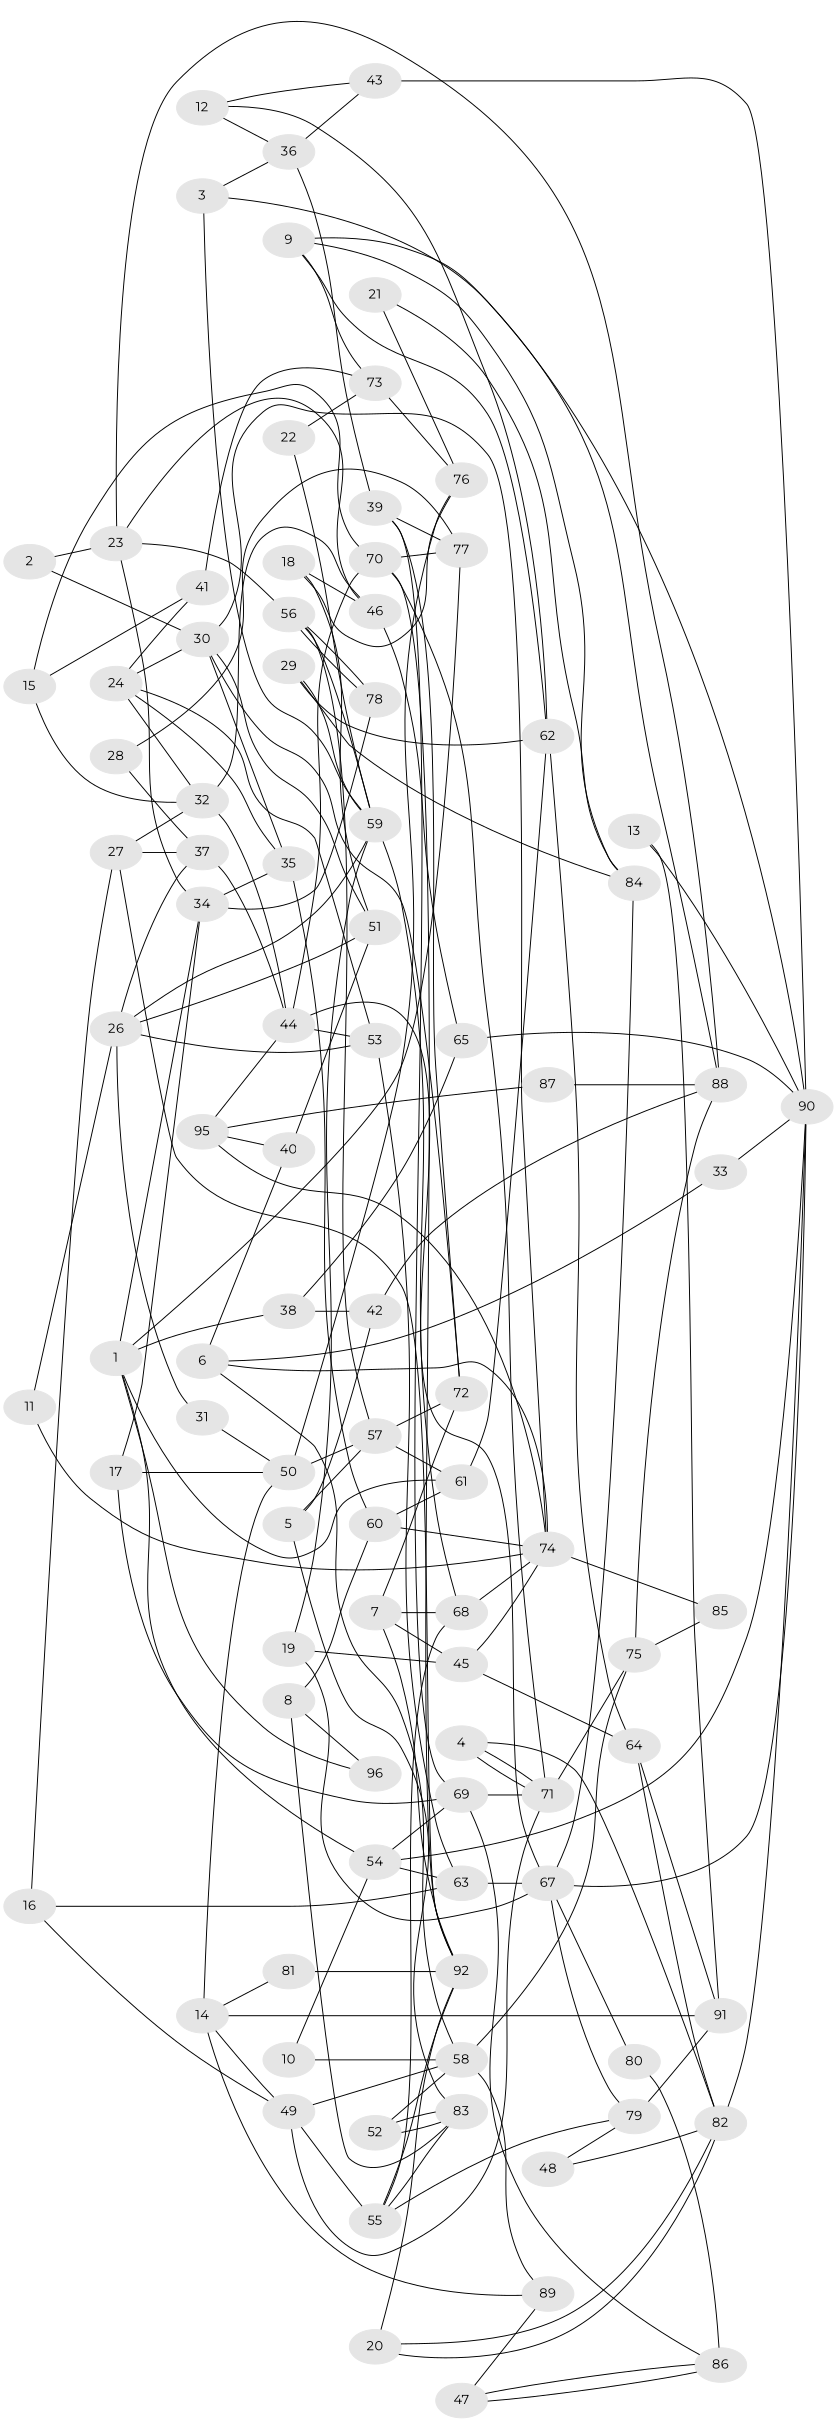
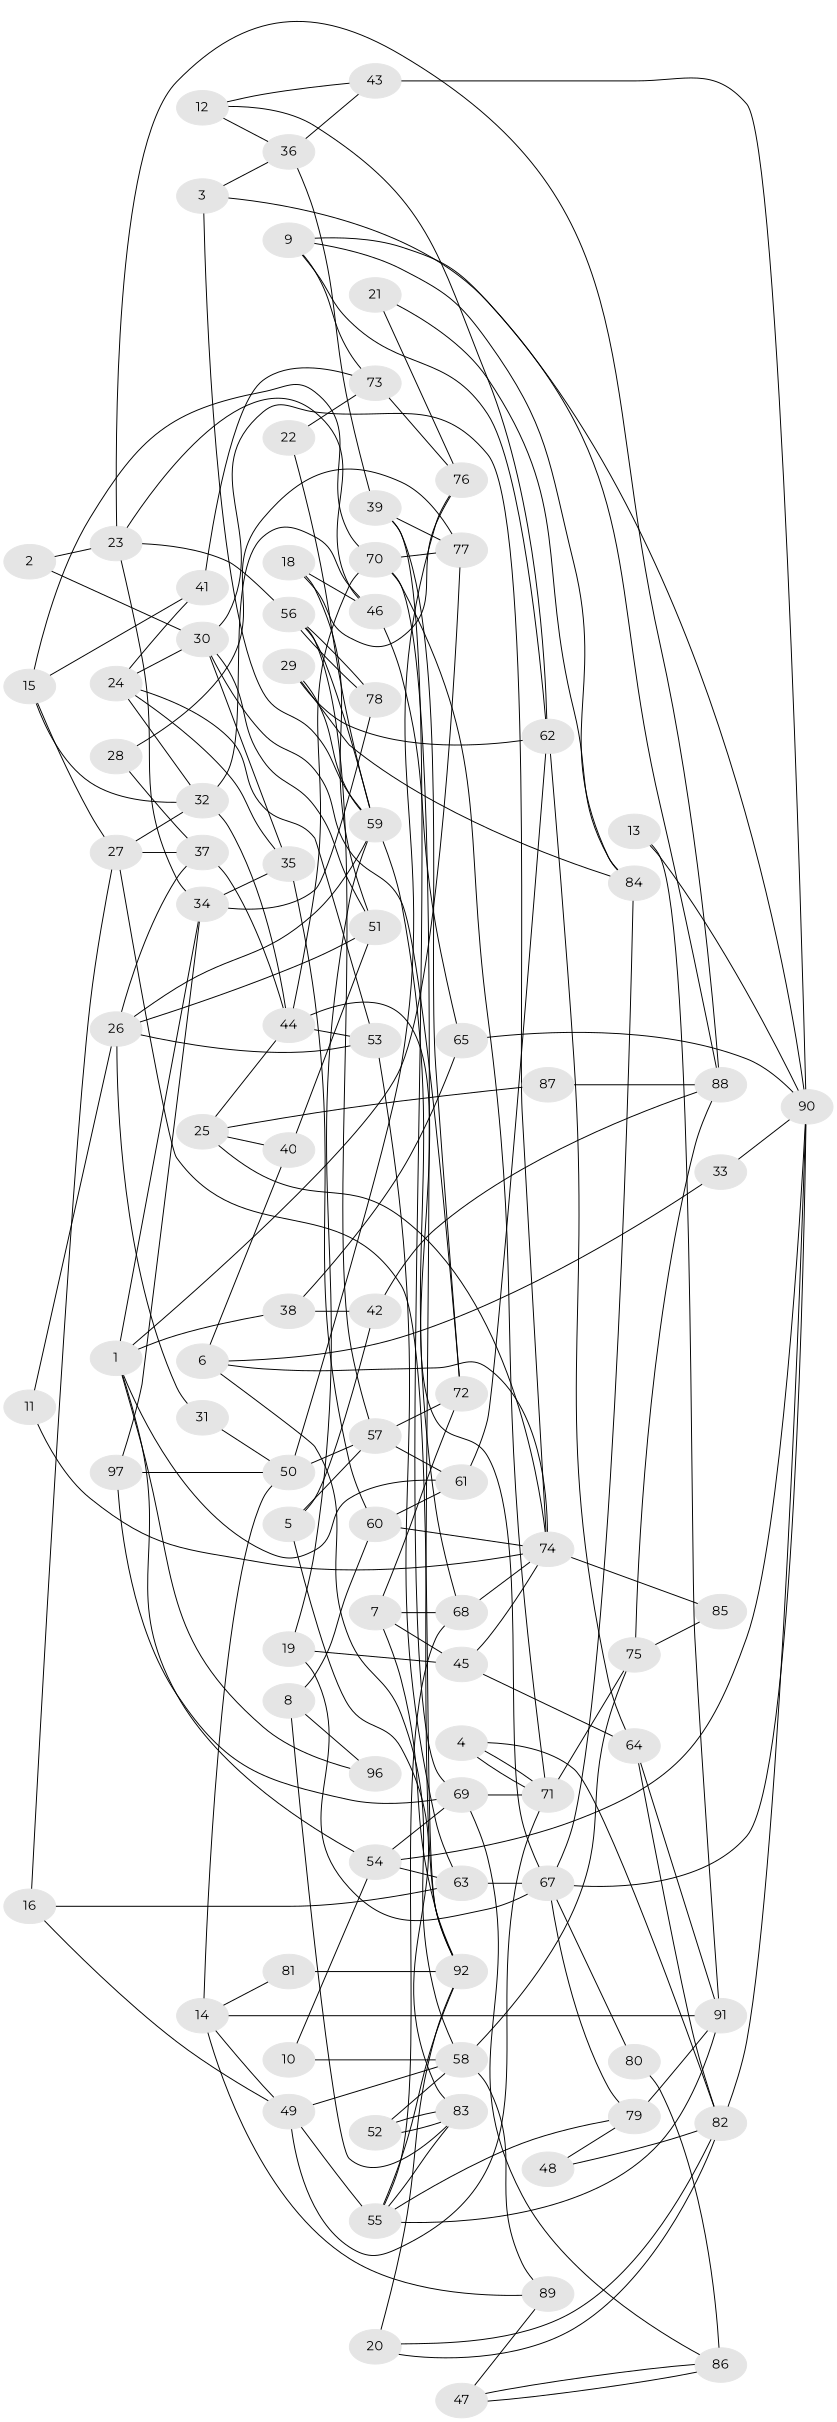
  graph {
    fontname=Montserrat
    rankdir=LR
    node [color=gray90 fontname=Montserrat style=filled]
    edge [fontname=Montserrat]
    1
    34
    38
    54
    61
    n6 [label=96]
    77
    35
    78
    42
    65
    90
    63
    69
    62
    2
    23
    30
    88
    46
    56
    74
    72
    51
    3
    36
    59
    43
    39
    40
    68
    4
    71
    82
    75
    5
    57
    83
    6
    33
    58
    89
    85
    7
    45
    92
    64
    8
    60
    9
    73
    84
    76
    10
    11
    26
    53
    31
    37
    12
    13
    91
    14
    49
    50
    81
    55
    15
    27
    32
    41
    70
    44
    16
    67
-   17
+   17 [label=97]
    86
    18
    19
    79
    80
    20
    21
    22
    24
-   25 [label=95]
+   25
    87
    28
    29
    47
    48
    52
    1 -- 34
    1 -- 38
    1 -- 54
    1 -- 61
    1 -- n6
    1 -- 77
    34 -- 35
    34 -- 78
    38 -- 42
    38 -- 65
    54 -- 90
    54 -- 63
    54 -- 69
    61 -- 62
    35 -- 60
    42 -- 88
    65 -- 90
    63 -- 67
    69 -- 71
    69 -- 86
    62 -- 64
    2 -- 23
    2 -- 30
    23 -- 34
    23 -- 88
    23 -- 46
    23 -- 56
    30 -- 35
    30 -- 74
    30 -- 72
    30 -- 51
    46 -- 65
    56 -- 78
    56 -- 78
    56 -- 59
    56 -- 57
    74 -- 85
    3 -- 88
    3 -- 36
    3 -- 59
    36 -- 43
    36 -- 39
    59 -- 68
    43 -- 90
    39 -- 77
    39 -- 69
    39 -- 72
    40 -- 51
    68 -- 74
    4 -- 71
    4 -- 71
    4 -- 82
    71 -- 75
    82 -- 90
    75 -- 88
    75 -- 85
    5 -- 42
    5 -- 57
    5 -- 83
    57 -- 61
    57 -- 72
    6 -- 74
    6 -- 40
    6 -- 33
    6 -- 58
    33 -- 90
    58 -- 75
    58 -- 89
    7 -- 72
    7 -- 68
    7 -- 45
    7 -- 92
    45 -- 74
    45 -- 64
    64 -- 82
    64 -- 91
    8 -- n6
    8 -- 83
    8 -- 60
    60 -- 61
    60 -- 74
    9 -- 90
    9 -- 62
    9 -- 73
    9 -- 84
    73 -- 76
    10 -- 54
    10 -- 58
    11 -- 74
    11 -- 26
    26 -- 51
    26 -- 59
    26 -- 53
    26 -- 31
    26 -- 37
    53 -- 63
    31 -- 50
    37 -- 44
    12 -- 62
    12 -- 36
    12 -- 43
    13 -- 90
    13 -- 91
    14 -- 89
    14 -- 91
    14 -- 49
    14 -- 50
    14 -- 81
    49 -- 71
    49 -- 58
    49 -- 55
    50 -- 57
    50 -- 76
    81 -- 92
    55 -- 68
    55 -- 83
    55 -- 92
+   55 -- 91
    55 -- 79
+   15 -- 27
    15 -- 32
    15 -- 41
    15 -- 70
    27 -- 92
    27 -- 37
    27 -- 32
    32 -- 46
    32 -- 44
    41 -- 73
    70 -- 77
    70 -- 71
    70 -- 92
    44 -- 53
    44 -- 70
    44 -- 67
    16 -- 63
    16 -- 49
    16 -- 27
    67 -- 90
    67 -- 84
    67 -- 79
    67 -- 80
    17 -- 34
    17 -- 69
    17 -- 50
    18 -- 46
    18 -- 51
    18 -- 76
    19 -- 59
    19 -- 45
    19 -- 67
    79 -- 91
    80 -- 86
    20 -- 82
    20 -- 82
    20 -- 92
    21 -- 84
    21 -- 76
    22 -- 59
    22 -- 73
    24 -- 35
    24 -- 30
    24 -- 53
    24 -- 32
    24 -- 41
    25 -- 74
    25 -- 40
    25 -- 44
    25 -- 87
    87 -- 88
    28 -- 77
    28 -- 37
    29 -- 62
    29 -- 59
    29 -- 84
    47 -- 89
    47 -- 86
    47 -- 86
    48 -- 82
    48 -- 79
    52 -- 83
    52 -- 83
    52 -- 58
  }
